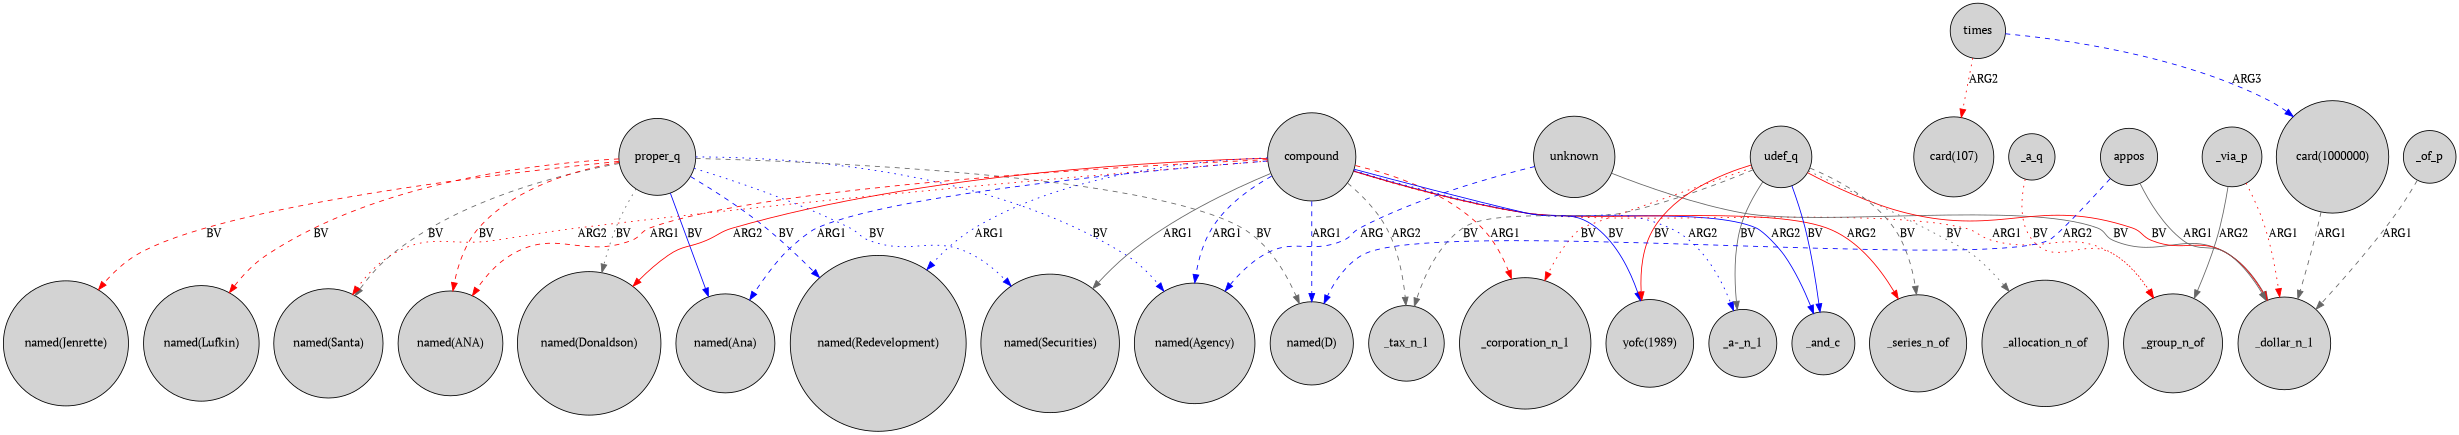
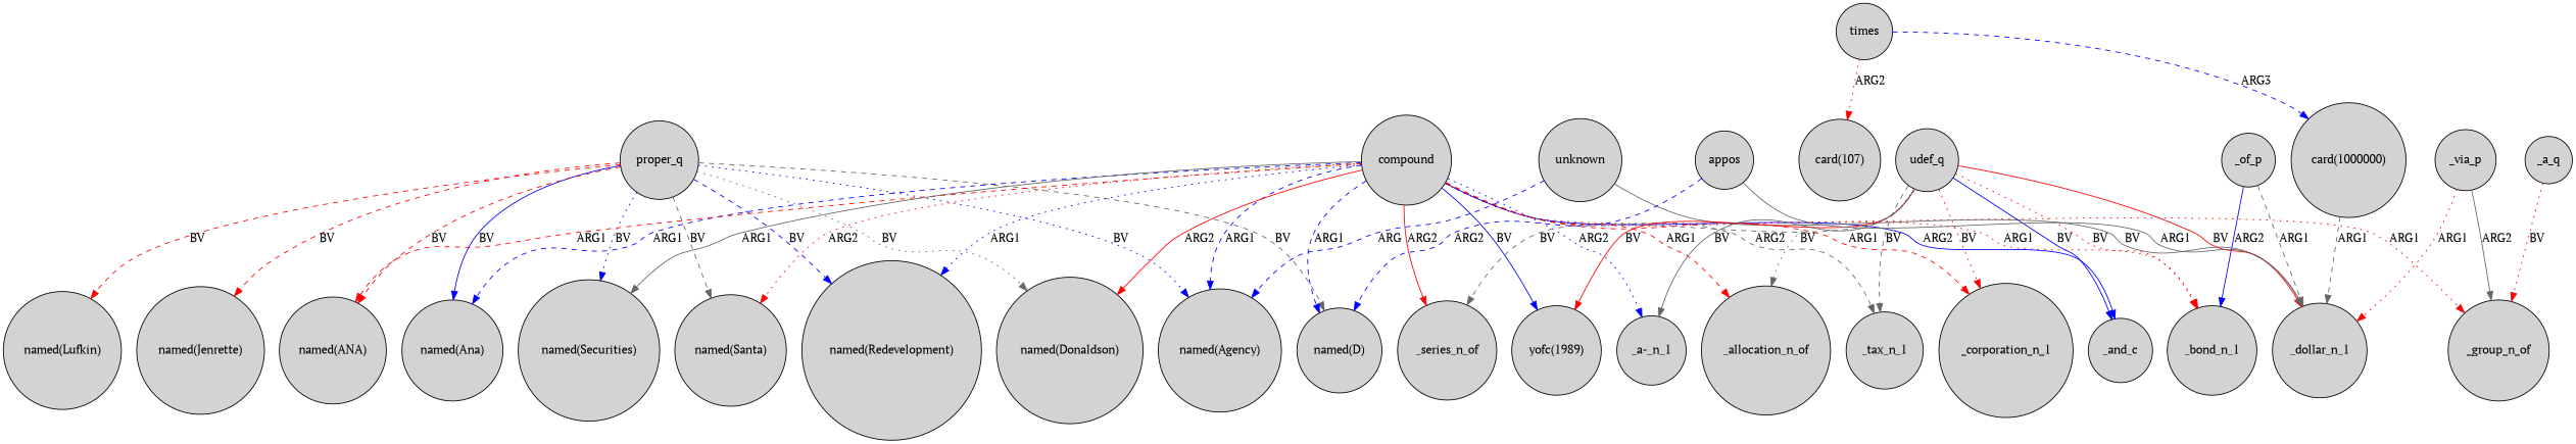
  digraph {
    fontname="PT Serif"
    node [fontname="PT Serif" shape=circle style=filled]
    edge [color=red fontname="PT Serif" style=dashed]
    proper_q
    "named(Lufkin)"
    "named(Ana)"
    "named(Agency)"
    "named(Santa)"
    "named(Jenrette)"
    "named(Donaldson)"
    "named(ANA)"
    "named(D)"
    "named(Securities)"
    "named(Redevelopment)"
    "card(1000000)"
    _dollar_n_1
    compound
+   _bond_n_1
    _tax_n_1
    _corporation_n_1
    _and_c
    _series_n_of
    _group_n_of
    "yofc(1989)"
    "_a-_n_1"
    _allocation_n_of
    _of_p
    unknown
    udef_q
    appos
    times
    "card(107)"
    _via_p
    _a_q
    proper_q -> "named(Lufkin)" [label=BV]
    proper_q -> "named(Ana)" [color=blue label=BV style=solid]
    proper_q -> "named(Agency)" [color=blue label=BV style=dotted]
    proper_q -> "named(Santa)" [color=gray40 label=BV]
    proper_q -> "named(Jenrette)" [label=BV]
    proper_q -> "named(Donaldson)" [color=gray40 label=BV style=dotted]
    proper_q -> "named(ANA)" [label=BV]
    proper_q -> "named(D)" [color=gray40 label=BV]
    proper_q -> "named(Securities)" [color=blue label=BV style=dotted]
    proper_q -> "named(Redevelopment)" [color=blue label=BV]
    "card(1000000)" -> _dollar_n_1 [color=gray40 label=ARG1]
    compound -> "named(Ana)" [color=blue label=ARG1]
    compound -> "named(Agency)" [color=blue label=ARG1]
    compound -> "named(Santa)" [label=ARG2 style=dotted]
    compound -> "named(Donaldson)" [label=ARG2 style=solid]
    compound -> "named(ANA)" [label=ARG1]
    compound -> "named(D)" [color=blue label=ARG1]
    compound -> "named(Securities)" [color=gray40 label=ARG1 style=solid]
    compound -> "named(Redevelopment)" [color=blue label=ARG1 style=dotted]
+   compound -> _bond_n_1 [label=ARG1 style=dotted]
    compound -> _tax_n_1 [color=gray40 label=ARG2]
    compound -> _corporation_n_1 [label=ARG1]
    compound -> _and_c [color=blue label=ARG2 style=solid]
    compound -> _series_n_of [label=ARG2 style=solid]
    compound -> _group_n_of [label=ARG1 style=dotted]
    compound -> "yofc(1989)" [color=blue label=BV style=solid]
    compound -> "_a-_n_1" [color=blue label=ARG2 style=dotted]
+   compound -> _allocation_n_of [label=ARG1]
    _of_p -> _dollar_n_1 [color=gray40 label=ARG1]
+   _of_p -> _bond_n_1 [color=blue label=ARG2 style=solid]
    unknown -> "named(Agency)" [color=blue label=ARG]
    unknown -> _dollar_n_1 [color=gray40 label=BV style=solid]
    udef_q -> _dollar_n_1 [label=BV style=solid]
+   udef_q -> _bond_n_1 [label=BV style=dotted]
    udef_q -> _tax_n_1 [color=gray40 label=BV]
    udef_q -> _corporation_n_1 [label=BV style=dotted]
    udef_q -> _and_c [color=blue label=BV style=solid]
    udef_q -> _series_n_of [color=gray40 label=BV]
    udef_q -> "yofc(1989)" [label=BV style=solid]
    udef_q -> "_a-_n_1" [color=gray40 label=BV style=solid]
    udef_q -> _allocation_n_of [color=gray40 label=BV style=dotted]
    appos -> "named(D)" [color=blue label=ARG2]
    appos -> _dollar_n_1 [color=gray40 label=ARG1 style=solid]
    times -> "card(1000000)" [color=blue label=ARG3]
    times -> "card(107)" [label=ARG2 style=dotted]
    _via_p -> _dollar_n_1 [label=ARG1 style=dotted]
    _via_p -> _group_n_of [color=gray40 label=ARG2 style=solid]
    _a_q -> _group_n_of [label=BV style=dotted]
  }
